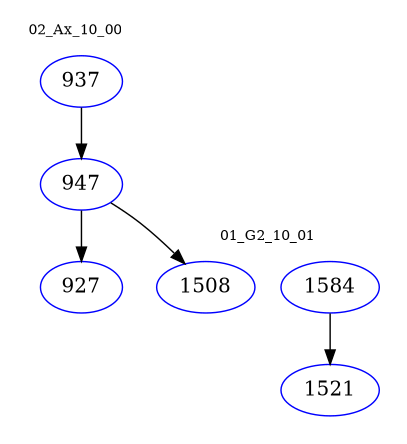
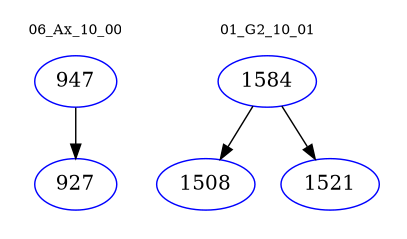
  digraph {
    node [color=blue]
    edge [color=black]
-   n1 [label=937]
    n2 [label=927]
    n3 [label=947]
    n4 [label=1584]
    n5 [label=1508]
    n6 [label=1521]
    subgraph cluster_1 {
      color=white
      fontsize=10
-     label="02_Ax_10_00"
-     n1
+     label="06_Ax_10_00"
      n2
      n3
    }
    subgraph cluster_2 {
      color=white
      fontsize=10
      label="01_G2_10_01"
      n4
      n5
      n6
    }
-   n1 -> n3
    n3 -> n2
-   n3 -> n5
+   n4 -> n5
    n4 -> n6
  }
